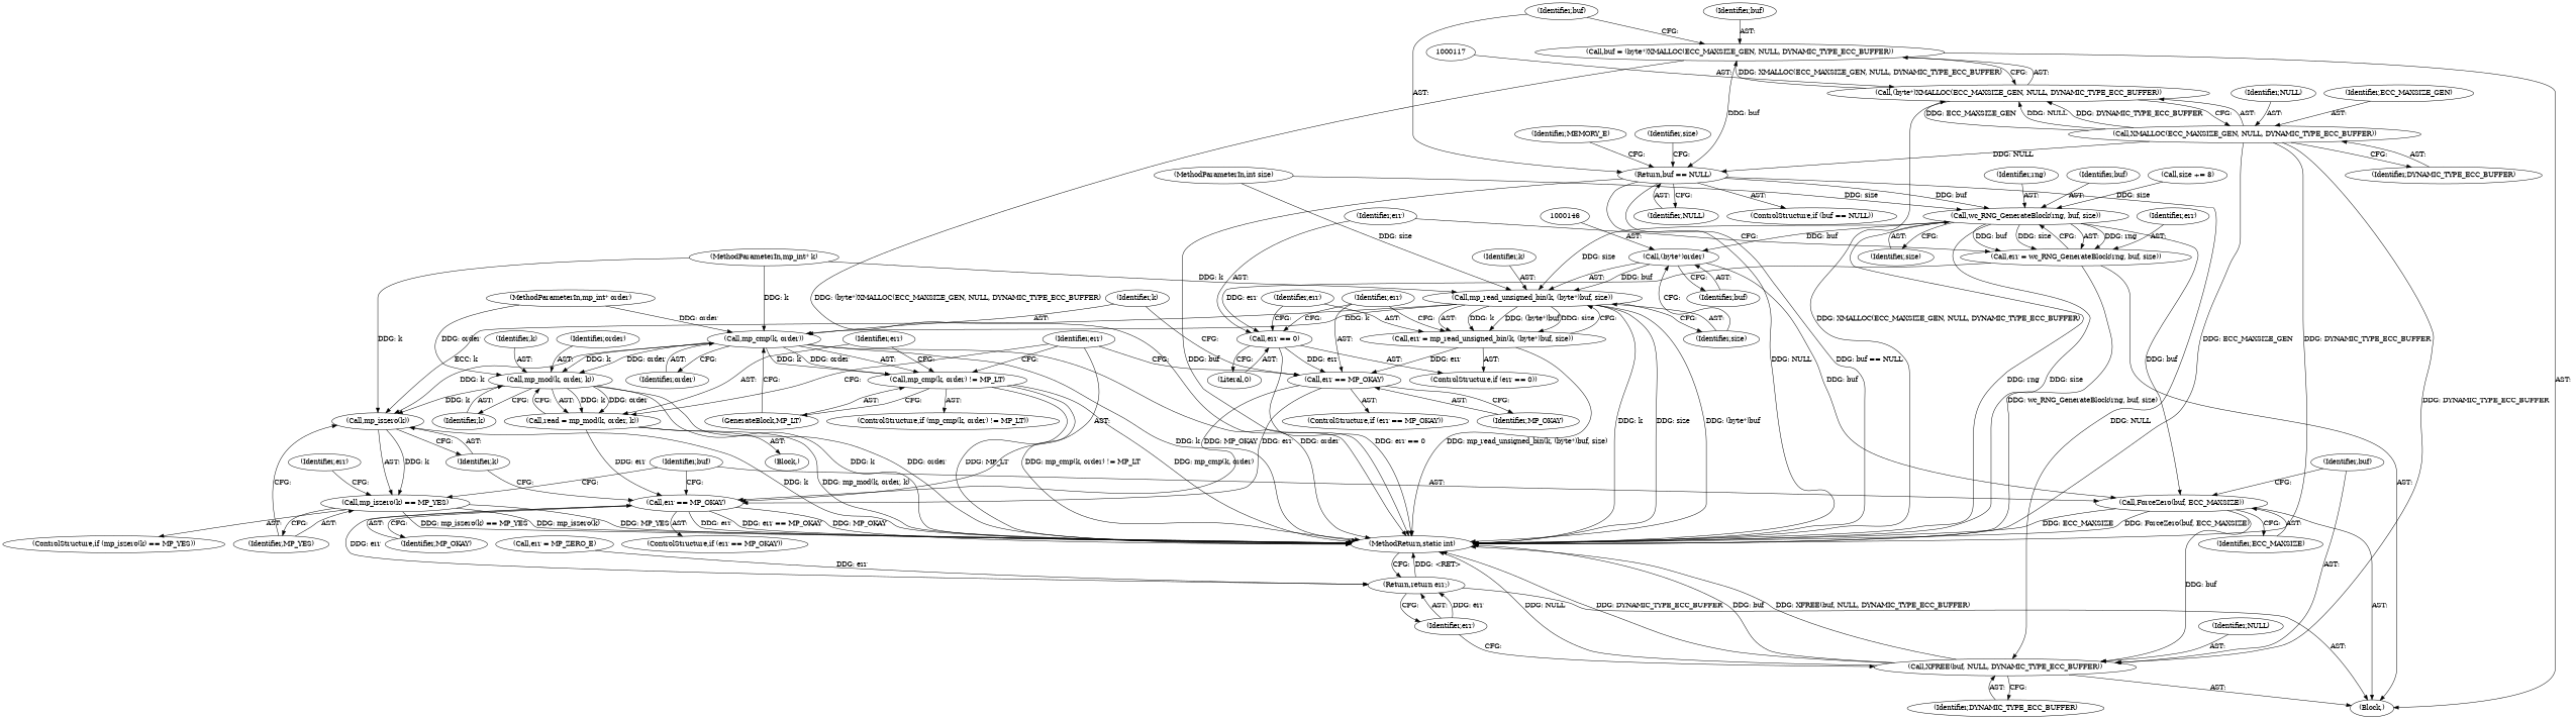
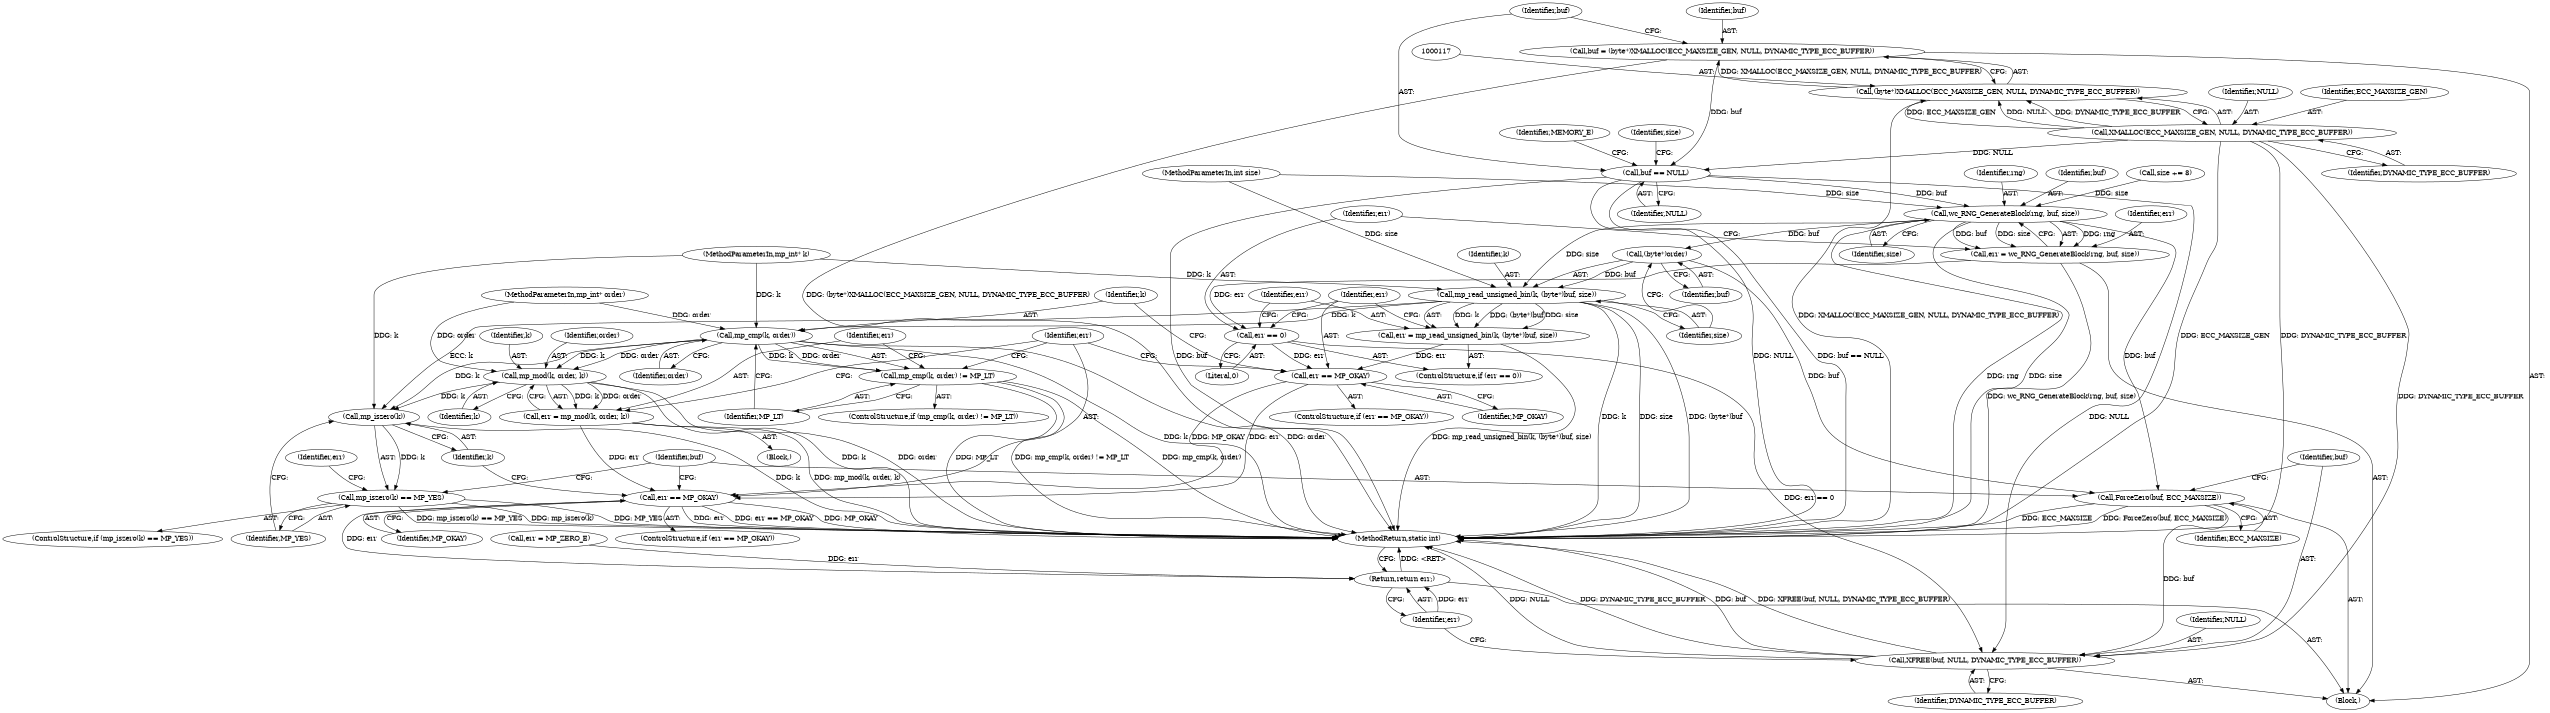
  digraph {
    n1 [label="(Call,buf = (byte*)XMALLOC(ECC_MAXSIZE_GEN, NULL, DYNAMIC_TYPE_ECC_BUFFER))"]
    n2 [label="(Call,(byte*)XMALLOC(ECC_MAXSIZE_GEN, NULL, DYNAMIC_TYPE_ECC_BUFFER))"]
-   n3 [label="(Return,buf == NULL)"]
+   n3 [label="(Call,buf == NULL)"]
    n4 [label="(MethodReturn,static int)"]
    n5 [label="(Block,)"]
    n6 [label="(Call,XMALLOC(ECC_MAXSIZE_GEN, NULL, DYNAMIC_TYPE_ECC_BUFFER))"]
    n7 [label="(Call,XFREE(buf, NULL, DYNAMIC_TYPE_ECC_BUFFER))"]
    n8 [label="(Call,wc_RNG_GenerateBlock(rng, buf, size))"]
    n9 [label="(Identifier,NULL)"]
-   n10 [label="(ControlStructure,if (buf == NULL))"]
    n11 [label="(Return,return err;)"]
    n12 [label="(Identifier,DYNAMIC_TYPE_ECC_BUFFER)"]
    n13 [label="(Identifier,DYNAMIC_TYPE_ECC_BUFFER)"]
    n14 [label="(Call,err = wc_RNG_GenerateBlock(rng, buf, size))"]
    n15 [label="(Call,(byte*)order)"]
    n16 [label="(Call,mp_read_unsigned_bin(k, (byte*)buf, size))"]
    n17 [label="(Call,ForceZero(buf, ECC_MAXSIZE))"]
    n18 [label="(Identifier,size)"]
    n19 [label="(Call,err == 0)"]
    n20 [label="(Identifier,buf)"]
    n21 [label="(Call,err = mp_read_unsigned_bin(k, (byte*)buf, size))"]
    n22 [label="(Call,mp_cmp(k, order))"]
    n23 [label="(Call,mp_iszero(k))"]
    n24 [label="(Identifier,size)"]
    n25 [label="(Identifier,ECC_MAXSIZE)"]
    n26 [label="(Call,err == MP_OKAY)"]
    n27 [label="(ControlStructure,if (err == 0))"]
    n28 [label="(Literal,0)"]
    n29 [label="(Call,err == MP_OKAY)"]
    n30 [label="(ControlStructure,if (err == MP_OKAY))"]
    n31 [label="(Identifier,MP_OKAY)"]
    n32 [label="(ControlStructure,if (err == MP_OKAY))"]
    n33 [label="(Identifier,MP_OKAY)"]
    n34 [label="(Identifier,err)"]
    n35 [label="(Call,mp_cmp(k, order) != MP_LT)"]
    n36 [label="(Call,mp_mod(k, order, k))"]
    n37 [label="(Identifier,order)"]
    n38 [label="(Call,mp_iszero(k) == MP_YES)"]
    n39 [label="(Identifier,k)"]
-   n40 [label="(GenerateBlock,MP_LT)"]
+   n40 [label="(Identifier,MP_LT)"]
    n41 [label="(ControlStructure,if (mp_cmp(k, order) != MP_LT))"]
-   n42 [label="(Call,read = mp_mod(k, order, k))"]
+   n42 [label="(Call,err = mp_mod(k, order, k))"]
    n43 [label="(Identifier,k)"]
    n44 [label="(Block,)"]
    n45 [label="(Identifier,MP_YES)"]
    n46 [label="(ControlStructure,if (mp_iszero(k) == MP_YES))"]
    n47 [label="(Identifier,err)"]
    n48 [label="(Identifier,rng)"]
    n49 [label="(Identifier,ECC_MAXSIZE_GEN)"]
    n50 [label="(Identifier,buf)"]
    n51 [label="(Identifier,MEMORY_E)"]
    n52 [label="(Identifier,NULL)"]
    n53 [label="(MethodParameterIn,int size)"]
    n54 [label="(Identifier,err)"]
    n55 [label="(Identifier,NULL)"]
    n56 [label="(Identifier,buf)"]
    n57 [label="(Identifier,err)"]
    n58 [label="(Identifier,err)"]
    n59 [label="(MethodParameterIn,mp_int* order)"]
    n60 [label="(Identifier,err)"]
    n61 [label="(Identifier,k)"]
    n62 [label="(Identifier,err)"]
    n63 [label="(Identifier,buf)"]
    n64 [label="(Identifier,buf)"]
    n65 [label="(Identifier,k)"]
    n66 [label="(Identifier,buf)"]
    n67 [label="(Call,err = MP_ZERO_E)"]
    n68 [label="(Identifier,err)"]
    n69 [label="(MethodParameterIn,mp_int* k)"]
    n70 [label="(Identifier,order)"]
    n71 [label="(Identifier,size)"]
    n72 [label="(Identifier,k)"]
    n73 [label="(Call,size += 8)"]
    1000117
-   1000146
    n1 -> n2 [label="CFG: "]
    n1 -> n3 [label="DDG: buf"]
    n1 -> n4 [label="DDG: (byte*)XMALLOC(ECC_MAXSIZE_GEN, NULL, DYNAMIC_TYPE_ECC_BUFFER)"]
    n1 -> n5 [label="AST: "]
    n2 -> n1 [label="AST: "]
    n2 -> n1 [label="DDG: XMALLOC(ECC_MAXSIZE_GEN, NULL, DYNAMIC_TYPE_ECC_BUFFER)"]
    n2 -> n4 [label="DDG: XMALLOC(ECC_MAXSIZE_GEN, NULL, DYNAMIC_TYPE_ECC_BUFFER)"]
    n2 -> n6 [label="CFG: "]
    n3 -> n4 [label="DDG: NULL"]
    n3 -> n4 [label="DDG: buf == NULL"]
    n3 -> n4 [label="DDG: buf"]
    n3 -> n7 [label="DDG: NULL"]
    n3 -> n8 [label="DDG: buf"]
    n3 -> n9 [label="CFG: "]
-   n3 -> n10 [label="AST: "]
    n4 -> n11 [label="CFG: "]
    n6 -> n2 [label="AST: "]
    n6 -> n2 [label="DDG: ECC_MAXSIZE_GEN"]
    n6 -> n2 [label="DDG: NULL"]
    n6 -> n2 [label="DDG: DYNAMIC_TYPE_ECC_BUFFER"]
    n6 -> n3 [label="DDG: NULL"]
    n6 -> n4 [label="DDG: ECC_MAXSIZE_GEN"]
    n6 -> n4 [label="DDG: DYNAMIC_TYPE_ECC_BUFFER"]
    n6 -> n7 [label="DDG: DYNAMIC_TYPE_ECC_BUFFER"]
    n6 -> n12 [label="CFG: "]
    n7 -> n4 [label="DDG: NULL"]
    n7 -> n4 [label="DDG: DYNAMIC_TYPE_ECC_BUFFER"]
    n7 -> n4 [label="DDG: buf"]
    n7 -> n4 [label="DDG: XFREE(buf, NULL, DYNAMIC_TYPE_ECC_BUFFER)"]
    n7 -> n5 [label="AST: "]
    n7 -> n13 [label="CFG: "]
    n8 -> n4 [label="DDG: rng"]
    n8 -> n4 [label="DDG: size"]
    n8 -> n14 [label="AST: "]
    n8 -> n14 [label="DDG: rng"]
    n8 -> n14 [label="DDG: buf"]
    n8 -> n14 [label="DDG: size"]
    n8 -> n15 [label="DDG: buf"]
    n8 -> n16 [label="DDG: size"]
    n8 -> n17 [label="DDG: buf"]
    n8 -> n18 [label="CFG: "]
    n9 -> n3 [label="AST: "]
    n11 -> n4 [label="DDG: <RET>"]
    n11 -> n5 [label="AST: "]
    n11 -> n34 [label="CFG: "]
    n12 -> n6 [label="AST: "]
    n13 -> n7 [label="AST: "]
    n14 -> n4 [label="DDG: wc_RNG_GenerateBlock(rng, buf, size)"]
    n14 -> n5 [label="AST: "]
    n14 -> n8 [label="CFG: "]
    n14 -> n19 [label="DDG: err"]
    n15 -> n16 [label="AST: "]
    n15 -> n16 [label="DDG: buf"]
    n15 -> n17 [label="DDG: buf"]
    n15 -> n20 [label="CFG: "]
    n16 -> n4 [label="DDG: k"]
    n16 -> n4 [label="DDG: size"]
    n16 -> n4 [label="DDG: (byte*)buf"]
    n16 -> n21 [label="AST: "]
    n16 -> n21 [label="DDG: k"]
    n16 -> n21 [label="DDG: (byte*)buf"]
    n16 -> n21 [label="DDG: size"]
    n16 -> n22 [label="DDG: k"]
    n16 -> n23 [label="ECC: k"]
    n16 -> n24 [label="CFG: "]
    n17 -> n4 [label="DDG: ECC_MAXSIZE"]
    n17 -> n4 [label="DDG: ForceZero(buf, ECC_MAXSIZE)"]
    n17 -> n5 [label="AST: "]
    n17 -> n7 [label="DDG: buf"]
    n17 -> n25 [label="CFG: "]
    n18 -> n8 [label="AST: "]
-   n19 -> n4 [label="DDG: err == 0"]
+   n19 -> n7 [label="DDG: err == 0"]
    n19 -> n26 [label="DDG: err"]
    n19 -> n27 [label="AST: "]
    n19 -> n28 [label="CFG: "]
    n20 -> n15 [label="AST: "]
    n21 -> n4 [label="DDG: mp_read_unsigned_bin(k, (byte*)buf, size)"]
-   n21 -> n16 [label="CFG: "]
    n21 -> n26 [label="DDG: err"]
    n21 -> n27 [label="AST: "]
    n22 -> n4 [label="DDG: k"]
    n22 -> n4 [label="DDG: order"]
    n22 -> n23 [label="DDG: k"]
    n22 -> n35 [label="AST: "]
    n22 -> n35 [label="DDG: k"]
    n22 -> n35 [label="DDG: order"]
    n22 -> n36 [label="DDG: k"]
    n22 -> n36 [label="DDG: order"]
    n22 -> n37 [label="CFG: "]
    n23 -> n4 [label="DDG: k"]
    n23 -> n38 [label="AST: "]
    n23 -> n38 [label="DDG: k"]
    n23 -> n39 [label="CFG: "]
    n24 -> n15 [label="CFG: "]
    n24 -> n16 [label="AST: "]
    n25 -> n17 [label="AST: "]
    n26 -> n29 [label="DDG: err"]
    n26 -> n29 [label="DDG: MP_OKAY"]
    n26 -> n30 [label="AST: "]
    n26 -> n31 [label="CFG: "]
    n28 -> n19 [label="AST: "]
    n29 -> n4 [label="DDG: err"]
    n29 -> n4 [label="DDG: err == MP_OKAY"]
    n29 -> n4 [label="DDG: MP_OKAY"]
    n29 -> n11 [label="DDG: err"]
    n29 -> n32 [label="AST: "]
    n29 -> n33 [label="CFG: "]
    n31 -> n26 [label="AST: "]
    n33 -> n29 [label="AST: "]
    n34 -> n7 [label="CFG: "]
    n34 -> n11 [label="AST: "]
    n34 -> n11 [label="DDG: err"]
    n35 -> n4 [label="DDG: MP_LT"]
    n35 -> n4 [label="DDG: mp_cmp(k, order) != MP_LT"]
    n35 -> n4 [label="DDG: mp_cmp(k, order)"]
    n35 -> n40 [label="CFG: "]
    n35 -> n41 [label="AST: "]
    n36 -> n4 [label="DDG: k"]
    n36 -> n4 [label="DDG: order"]
    n36 -> n23 [label="DDG: k"]
    n36 -> n42 [label="AST: "]
    n36 -> n42 [label="DDG: k"]
    n36 -> n42 [label="DDG: order"]
    n36 -> n43 [label="CFG: "]
    n37 -> n22 [label="AST: "]
    n38 -> n4 [label="DDG: MP_YES"]
    n38 -> n4 [label="DDG: mp_iszero(k) == MP_YES"]
    n38 -> n4 [label="DDG: mp_iszero(k)"]
    n38 -> n45 [label="CFG: "]
    n38 -> n46 [label="AST: "]
    n39 -> n23 [label="AST: "]
    n39 -> n29 [label="CFG: "]
    n40 -> n22 [label="CFG: "]
    n40 -> n35 [label="AST: "]
    n42 -> n4 [label="DDG: mp_mod(k, order, k)"]
    n42 -> n29 [label="DDG: err"]
    n42 -> n36 [label="CFG: "]
    n42 -> n44 [label="AST: "]
    n43 -> n36 [label="AST: "]
    n45 -> n23 [label="CFG: "]
    n45 -> n38 [label="AST: "]
    n47 -> n38 [label="CFG: "]
    n48 -> n8 [label="AST: "]
    n49 -> n6 [label="AST: "]
    n50 -> n1 [label="AST: "]
    n51 -> n3 [label="CFG: "]
    n52 -> n6 [label="AST: "]
    n53 -> n8 [label="DDG: size"]
    n53 -> n16 [label="DDG: size"]
    n54 -> n14 [label="AST: "]
    n55 -> n7 [label="AST: "]
    n56 -> n8 [label="AST: "]
    n57 -> n14 [label="CFG: "]
    n57 -> n19 [label="AST: "]
    n58 -> n19 [label="CFG: "]
    n58 -> n21 [label="AST: "]
    n59 -> n22 [label="DDG: order"]
    n59 -> n36 [label="DDG: order"]
    n60 -> n19 [label="CFG: "]
    n60 -> n21 [label="CFG: "]
    n60 -> n26 [label="AST: "]
    n61 -> n36 [label="AST: "]
    n62 -> n35 [label="CFG: "]
    n62 -> n42 [label="AST: "]
    n63 -> n17 [label="AST: "]
    n63 -> n29 [label="CFG: "]
    n63 -> n38 [label="CFG: "]
    n64 -> n1 [label="CFG: "]
    n64 -> n3 [label="AST: "]
    n65 -> n16 [label="AST: "]
    n66 -> n7 [label="AST: "]
    n66 -> n17 [label="CFG: "]
    n67 -> n11 [label="DDG: err"]
    n68 -> n26 [label="CFG: "]
    n68 -> n29 [label="AST: "]
    n68 -> n35 [label="CFG: "]
    n68 -> n42 [label="CFG: "]
    n69 -> n16 [label="DDG: k"]
    n69 -> n22 [label="DDG: k"]
    n69 -> n23 [label="DDG: k"]
    n70 -> n36 [label="AST: "]
    n71 -> n3 [label="CFG: "]
    n72 -> n22 [label="AST: "]
    n72 -> n26 [label="CFG: "]
    n73 -> n8 [label="DDG: size"]
    1000117 -> n2 [label="AST: "]
-   1000146 -> n15 [label="AST: "]
  }
